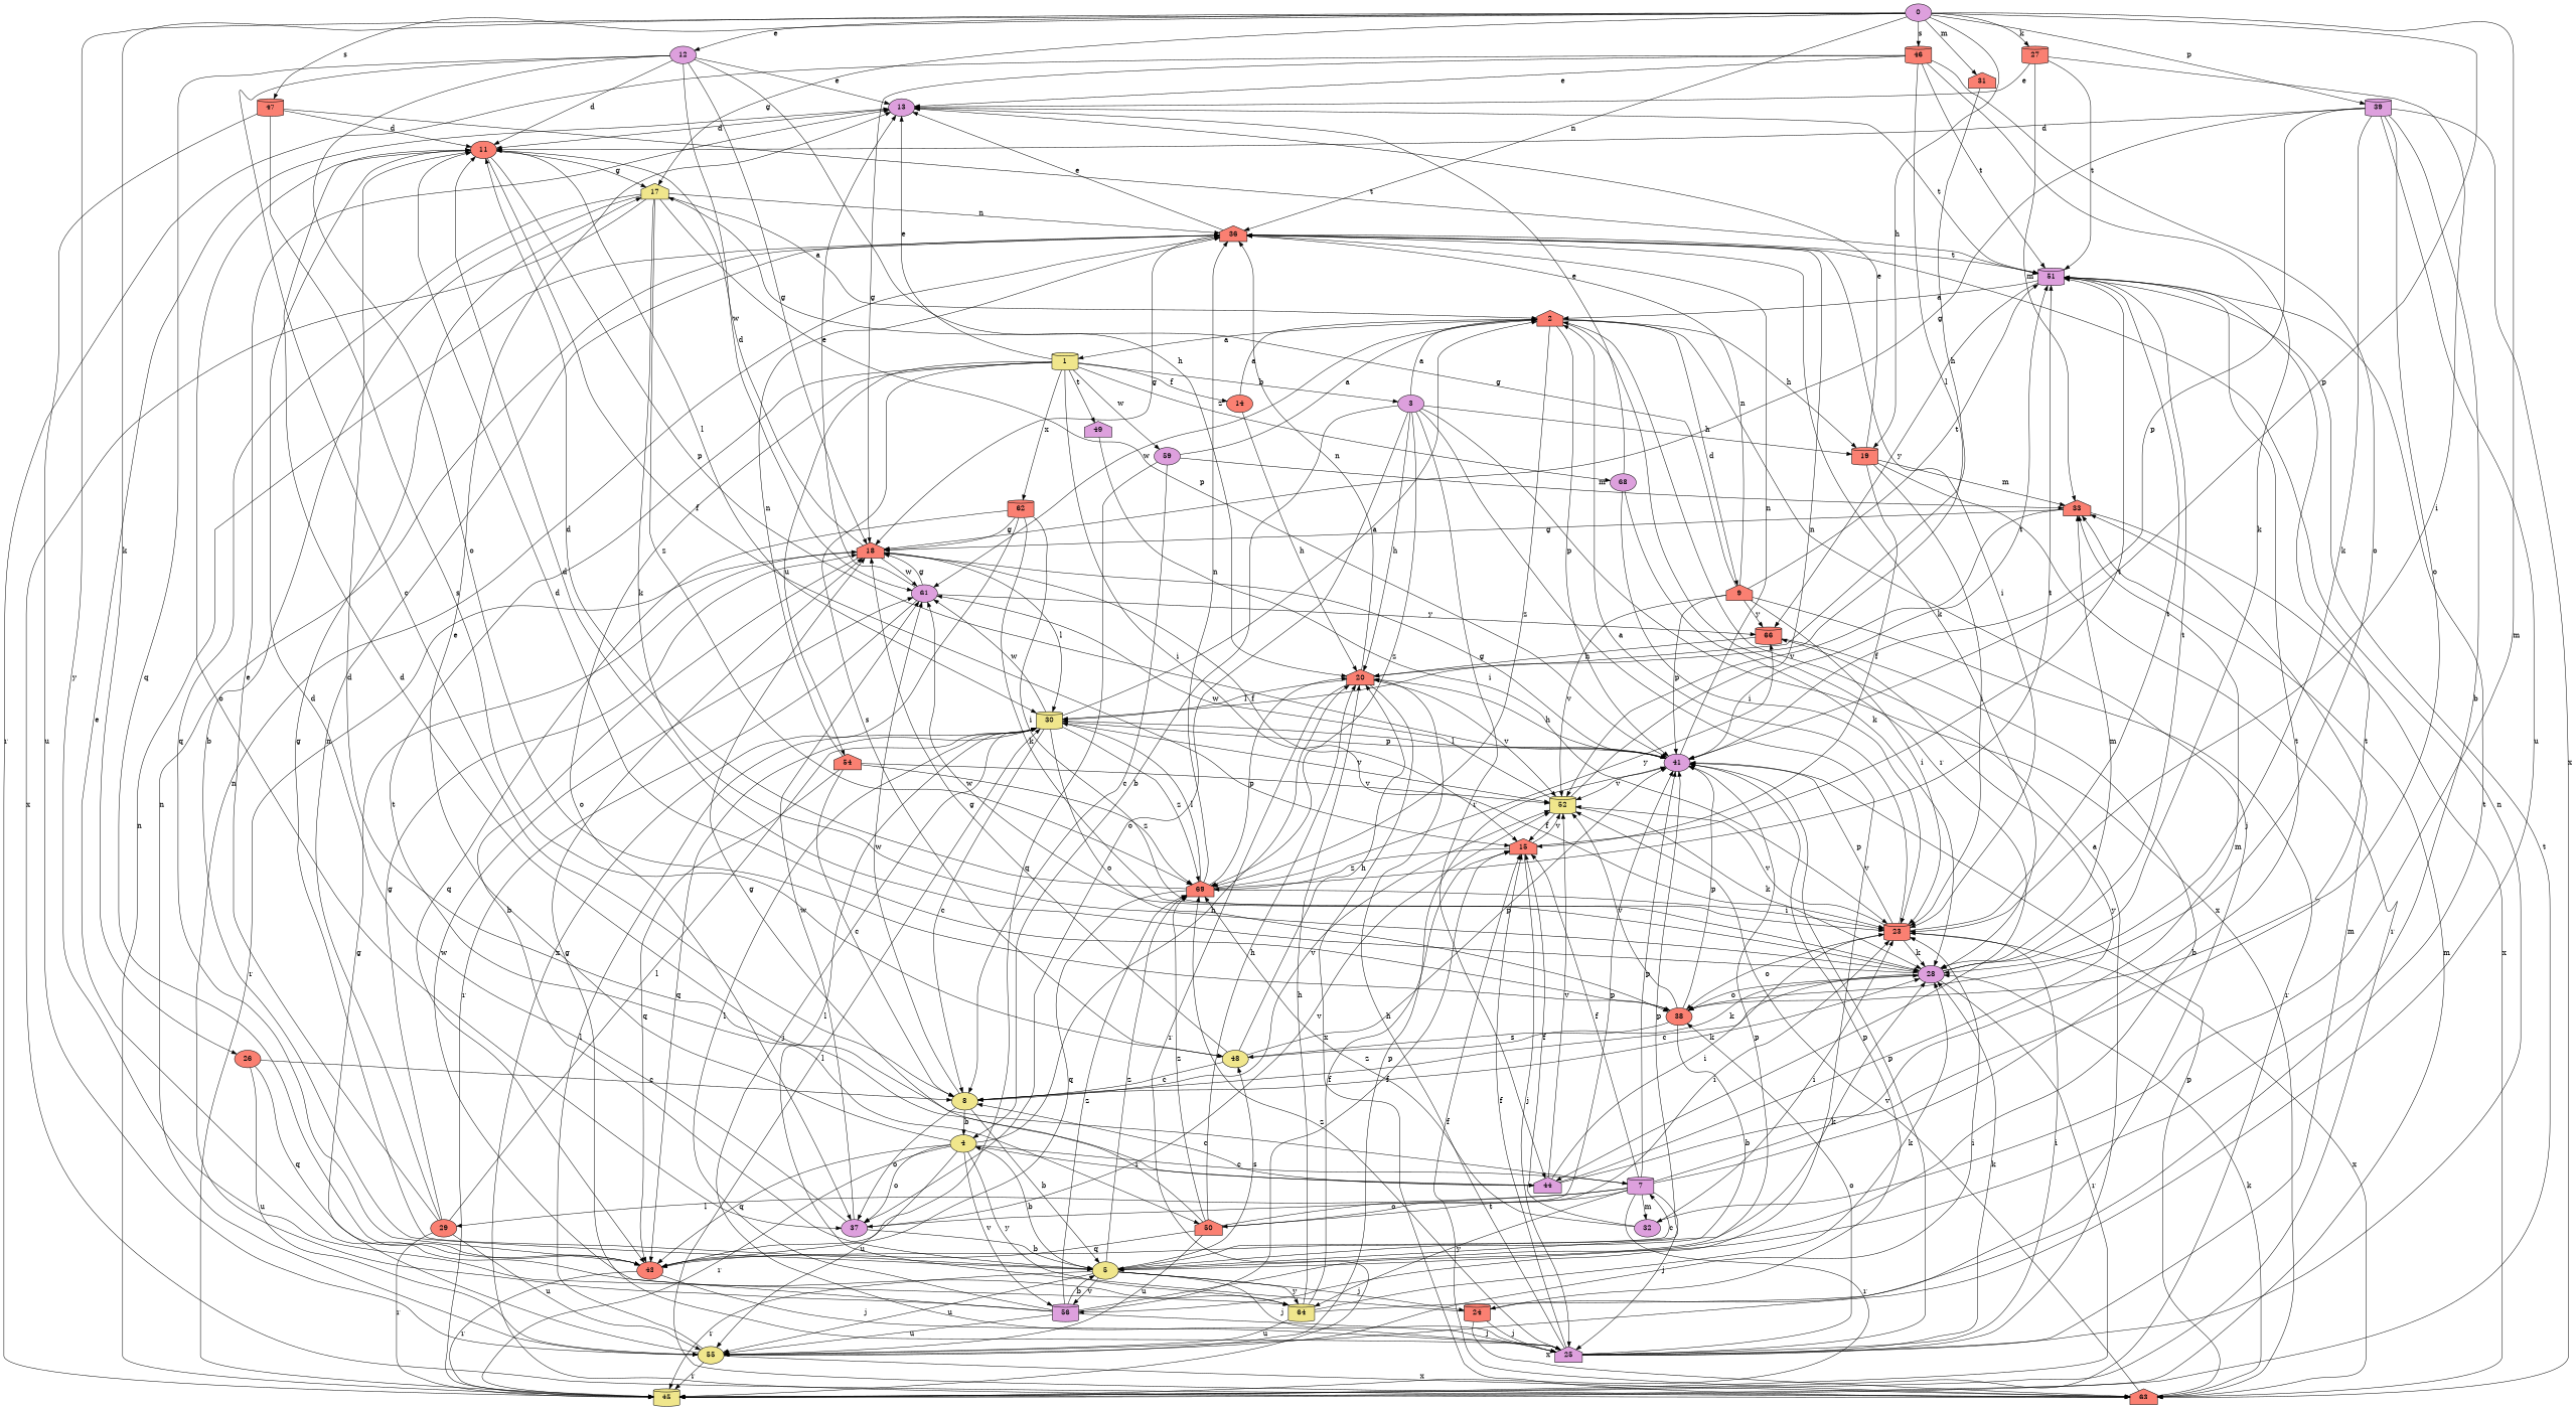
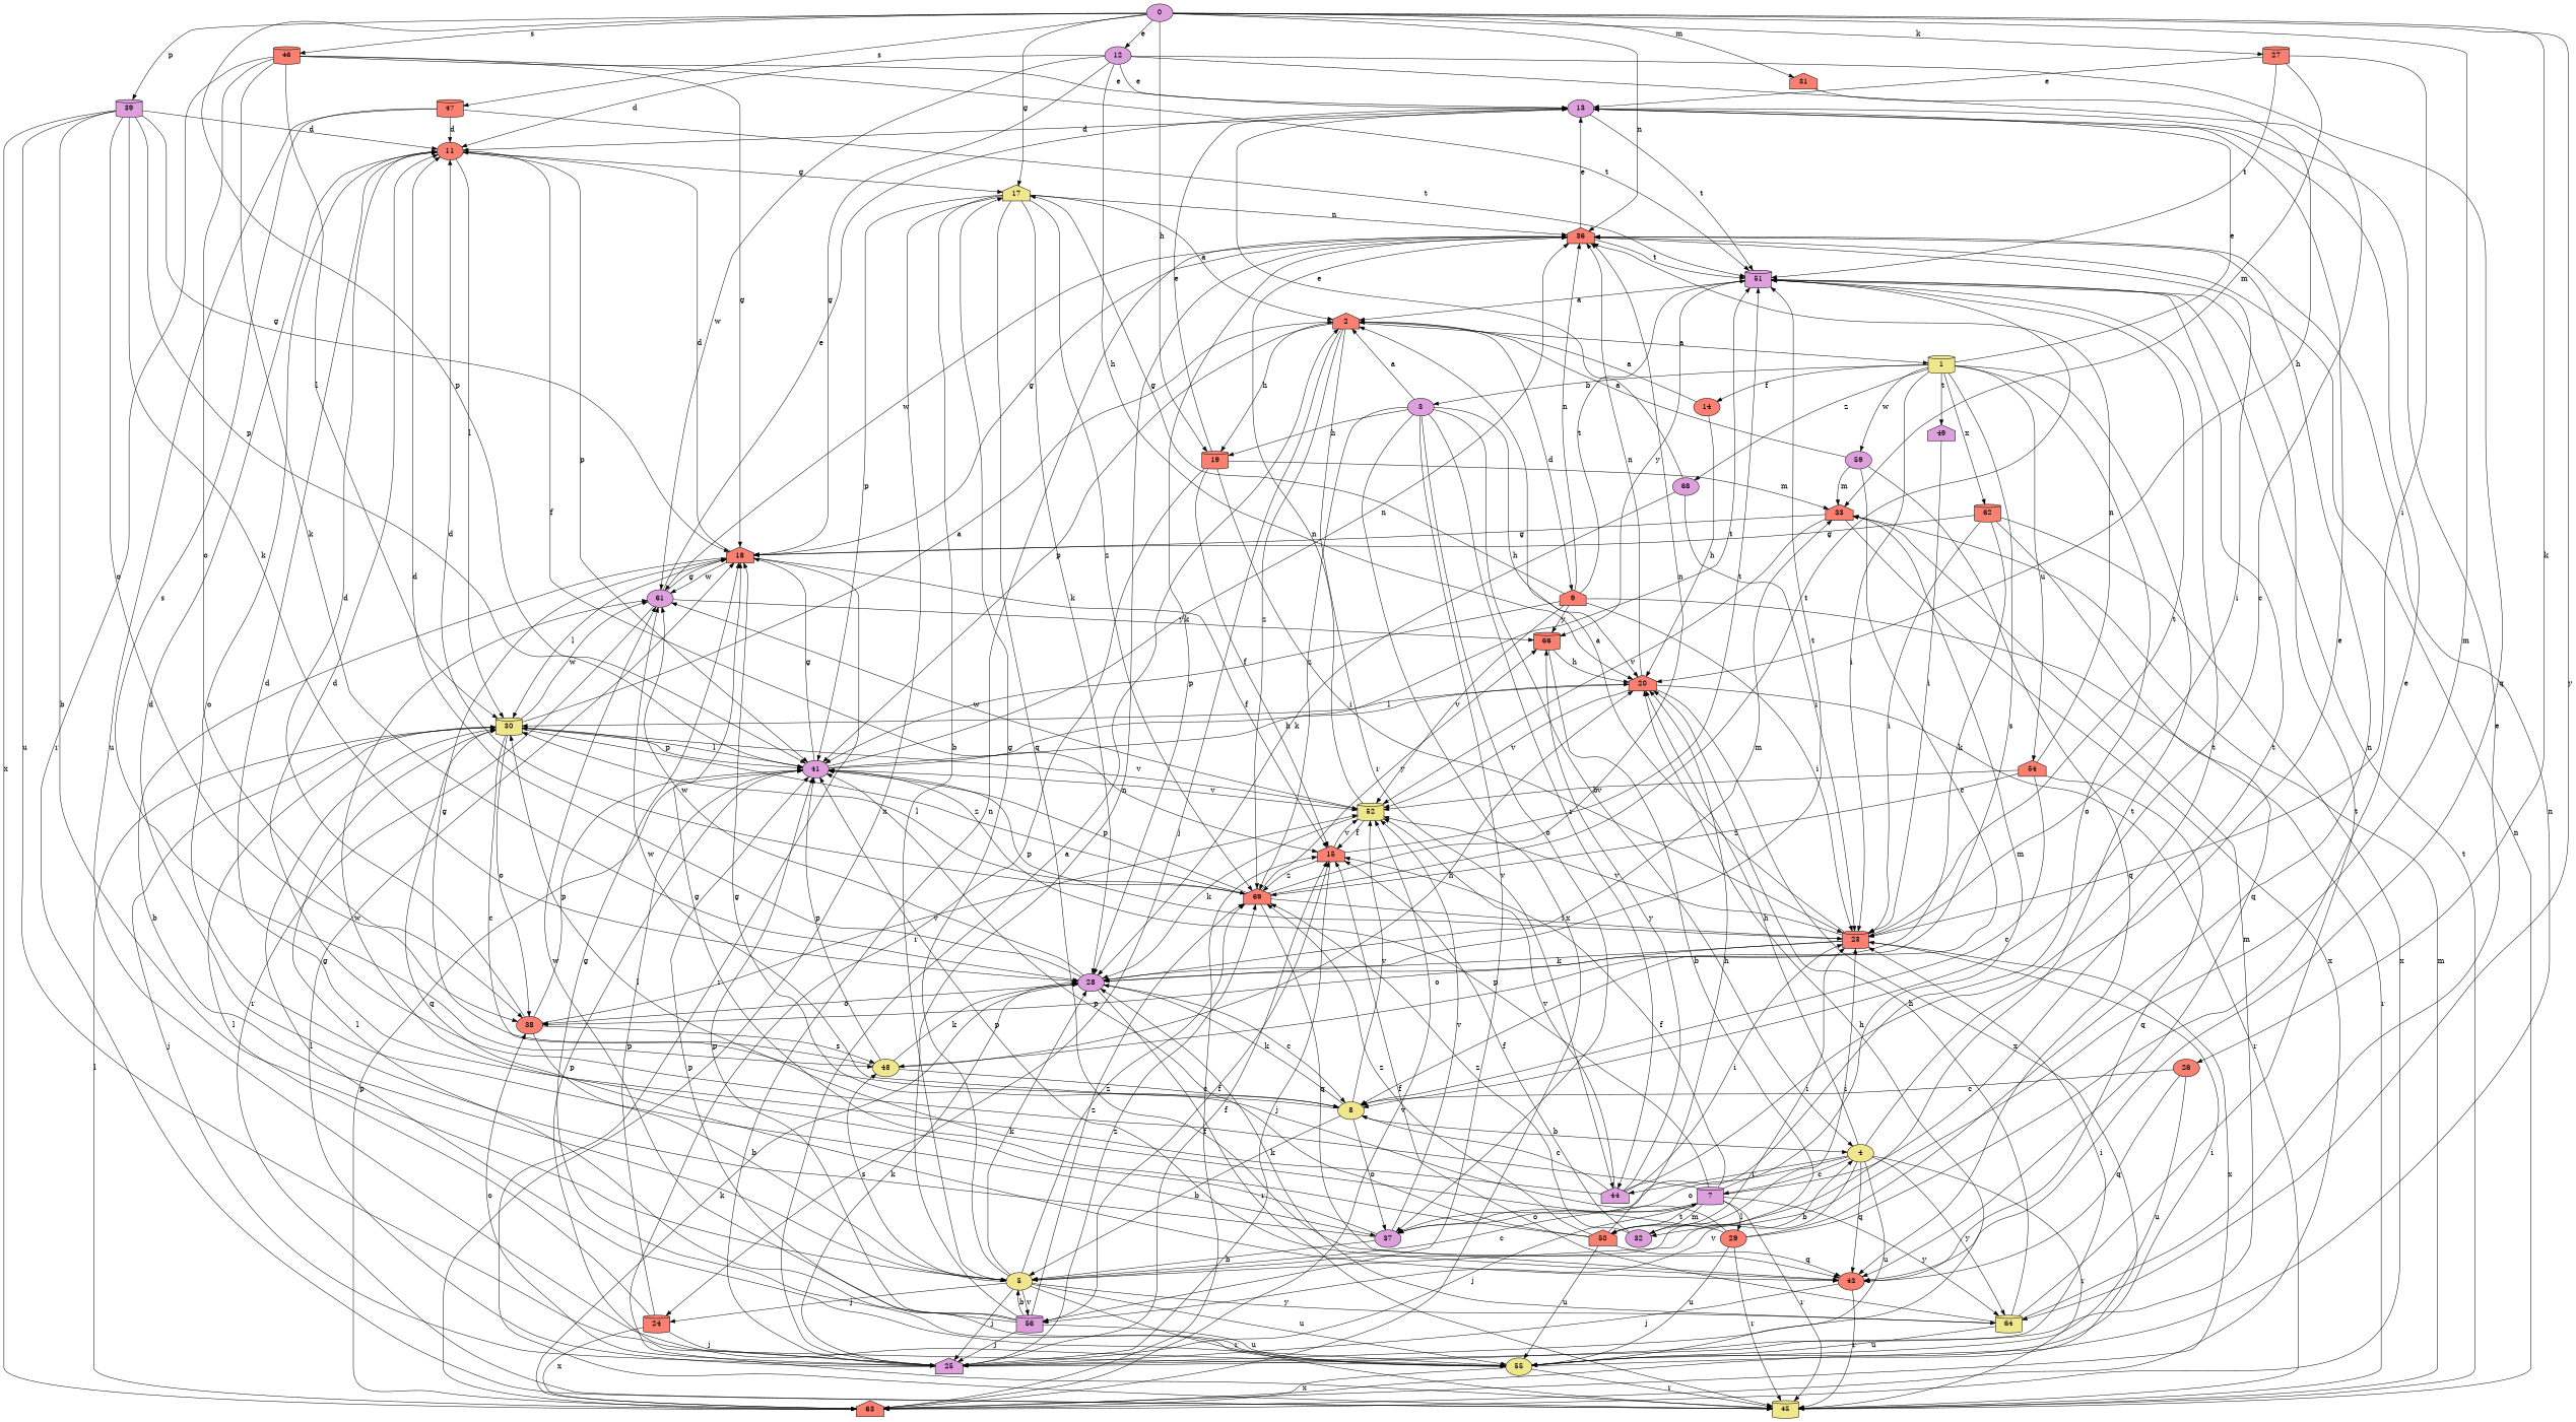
  strict digraph {
    node [fillcolor=salmon shape=ellipse style=filled]
    0 [fillcolor=plum]
    12 [fillcolor=plum]
    17 [fillcolor=khaki shape=house]
    19 [shape=cylinder]
    26
    27 [shape=cylinder]
    31 [shape=house]
    32 [fillcolor=plum]
    36 [shape=house]
    39 [fillcolor=plum shape=cylinder]
    41 [fillcolor=plum]
    46 [shape=cylinder]
    47 [shape=cylinder]
    64 [fillcolor=khaki shape=cylinder]
    13 [fillcolor=plum]
    61 [fillcolor=plum]
    20 [shape=house]
    43
    11
    8 [fillcolor=khaki]
    18 [shape=house]
    38
    2 [shape=house]
    69 [shape=house]
    63 [shape=house]
    5 [fillcolor=khaki]
    28 [fillcolor=plum]
    23 [shape=cylinder]
    45 [fillcolor=khaki shape=cylinder]
    15 [shape=house]
    33 [shape=house]
    55 [fillcolor=khaki]
    51 [fillcolor=plum shape=cylinder]
    n34 [fillcolor=khaki label=52 shape=cylinder]
    30 [fillcolor=khaki shape=cylinder]
    48 [fillcolor=khaki]
    1 [fillcolor=khaki shape=cylinder]
    3 [fillcolor=plum]
    14
    37 [fillcolor=plum]
    49 [fillcolor=plum shape=house]
    50 [shape=house]
    54 [shape=house]
    59 [fillcolor=plum]
    62 [shape=cylinder]
    68 [fillcolor=plum]
    44 [fillcolor=plum shape=house]
    4 [fillcolor=khaki]
    56 [fillcolor=plum shape=cylinder]
    9 [shape=house]
    24 [shape=cylinder]
    66 [shape=cylinder]
    25 [fillcolor=plum shape=house]
    7 [fillcolor=plum shape=cylinder]
    29
    0 -> 12 [label=e]
    0 -> 17 [label=g]
    0 -> 19 [label=h]
    0 -> 26 [label=k]
    0 -> 27 [label=k]
    0 -> 31 [label=m]
    0 -> 32 [label=m]
    0 -> 36 [label=n]
    0 -> 39 [label=p]
    0 -> 41 [label=p]
    0 -> 46 [label=s]
    0 -> 47 [label=s]
    0 -> 64 [label=y]
    12 -> 13 [label=e]
    12 -> 61 [label=w]
    12 -> 20 [label=h]
    12 -> 43 [label=q]
    12 -> 11 [label=d]
    12 -> 8 [label=c]
    12 -> 18 [label=g]
-   12 -> 38 [label=o]
    17 -> 36 [label=n]
    17 -> 41 [label=p]
    17 -> 43 [label=q]
    17 -> 2 [label=a]
    17 -> 69 [label=z]
    17 -> 63 [label=x]
    17 -> 5 [label=b]
    17 -> 28 [label=k]
    19 -> 13 [label=e]
    19 -> 23 [label=i]
    19 -> 45 [label=r]
    19 -> 15 [label=f]
    19 -> 33 [label=m]
    26 -> 43 [label=q]
    26 -> 8 [label=c]
    26 -> 55 [label=u]
    27 -> 13 [label=e]
    27 -> 23 [label=i]
    27 -> 33 [label=m]
    27 -> 51 [label=t]
    31 -> 20 [label=h]
    32 -> 69 [label=z]
    32 -> 23 [label=i]
    32 -> 15 [label=f]
    36 -> 13 [label=e]
    36 -> 18 [label=g]
    36 -> 28 [label=k]
    36 -> 23 [label=i]
    36 -> 51 [label=t]
    39 -> 41 [label=p]
    39 -> 11 [label=d]
    39 -> 18 [label=g]
    39 -> 38 [label=o]
    39 -> 63 [label=x]
    39 -> 5 [label=b]
    39 -> 28 [label=k]
    39 -> 55 [label=u]
    41 -> 36 [label=n]
    41 -> 20 [label=h]
    41 -> 18 [label=g]
    41 -> 51 [label=t]
    41 -> n34 [label=v]
    41 -> 30 [label=l]
    46 -> 13 [label=e]
    46 -> 18 [label=g]
    46 -> 38 [label=o]
    46 -> 28 [label=k]
    46 -> 45 [label=r]
    46 -> 51 [label=t]
    46 -> 30 [label=l]
    47 -> 11 [label=d]
    47 -> 55 [label=u]
    47 -> 51 [label=t]
    47 -> 48 [label=s]
    64 -> 13 [label=e]
    64 -> 20 [label=h]
    64 -> 28 [label=k]
    64 -> 15 [label=f]
    64 -> 55 [label=u]
    64 -> 51 [label=t]
    13 -> 11 [label=d]
    13 -> 51 [label=t]
    61 -> 13 [label=e]
    61 -> 18 [label=g]
    61 -> 45 [label=r]
    61 -> 66 [label=y]
    20 -> 36 [label=n]
    20 -> 63 [label=x]
    20 -> 45 [label=r]
    20 -> n34 [label=v]
    20 -> 30 [label=l]
    43 -> 41 [label=p]
    43 -> 45 [label=r]
    43 -> 25 [label=j]
    11 -> 17 [label=g]
    11 -> 41 [label=p]
    11 -> 15 [label=f]
    11 -> 30 [label=l]
    11 -> 37 [label=o]
    8 -> 61 [label=w]
    8 -> 5 [label=b]
    8 -> 28 [label=k]
    8 -> n34 [label=v]
    8 -> 37 [label=o]
    8 -> 4 [label=b]
    18 -> 61 [label=w]
    18 -> 11 [label=d]
    18 -> 5 [label=b]
    18 -> 45 [label=r]
    18 -> 15 [label=f]
    18 -> 30 [label=l]
    38 -> 41 [label=p]
    38 -> 11 [label=d]
    38 -> 5 [label=b]
    38 -> n34 [label=v]
    38 -> 48 [label=s]
    2 -> 19 [label=h]
    2 -> 41 [label=p]
-   2 -> 61 [label=w]
+   36 -> 61 [label=w]
    2 -> 69 [label=z]
    2 -> 1 [label=a]
    2 -> 44 [label=r]
    2 -> 9 [label=d]
    2 -> 24 [label=j]
    69 -> 36 [label=n]
-   69 -> 20 [label=p]
+   69 -> 41 [label=p]
    69 -> 43 [label=q]
    69 -> 11 [label=d]
    69 -> 23 [label=i]
    69 -> 51 [label=t]
    69 -> 30 [label=l]
    69 -> 66 [label=y]
    63 -> 41 [label=p]
    63 -> 28 [label=k]
    63 -> 15 [label=f]
    63 -> n34 [label=v]
    63 -> 30 [label=l]
    5 -> 17 [label=g]
    5 -> 64 [label=y]
    5 -> 69 [label=z]
    5 -> 28 [label=k]
    5 -> 45 [label=r]
    5 -> 55 [label=u]
    5 -> 48 [label=s]
    5 -> 4 [label=b]
    5 -> 56 [label=v]
    5 -> 24 [label=j]
    5 -> 25 [label=j]
    5 -> 7 [label=c]
    28 -> 61 [label=w]
    28 -> 11 [label=d]
    28 -> 8 [label=c]
    28 -> 38 [label=o]
    28 -> 45 [label=r]
    28 -> 33 [label=m]
    28 -> 51 [label=t]
    23 -> 41 [label=p]
    23 -> 38 [label=o]
    23 -> 2 [label=a]
    23 -> 63 [label=x]
    23 -> 28 [label=k]
    23 -> 51 [label=t]
    23 -> n34 [label=v]
    45 -> 36 [label=n]
    45 -> 33 [label=m]
    45 -> 51 [label=t]
    15 -> 69 [label=z]
    15 -> 51 [label=t]
    15 -> n34 [label=v]
    15 -> 25 [label=j]
    33 -> 18 [label=g]
    33 -> 63 [label=x]
    33 -> n34 [label=v]
    55 -> 36 [label=n]
    55 -> 41 [label=p]
    55 -> 18 [label=g]
    55 -> 63 [label=x]
    55 -> 23 [label=i]
    55 -> 45 [label=r]
    55 -> 30 [label=l]
    51 -> 2 [label=a]
    51 -> 66 [label=y]
    n34 -> 36 [label=n]
    n34 -> 61 [label=w]
    n34 -> 28 [label=k]
    n34 -> 15 [label=f]
    30 -> 41 [label=p]
    30 -> 61 [label=w]
    30 -> 43 [label=q]
    30 -> 8 [label=c]
    30 -> 38 [label=o]
    30 -> 2 [label=a]
    30 -> 69 [label=z]
    30 -> n34 [label=v]
    30 -> 25 [label=j]
    48 -> 41 [label=p]
    48 -> 20 [label=h]
    48 -> 8 [label=c]
    48 -> 18 [label=g]
    48 -> 28 [label=k]
    1 -> 13 [label=e]
    1 -> 23 [label=i]
    1 -> 48 [label=s]
    1 -> 3 [label=b]
    1 -> 14 [label=f]
    1 -> 37 [label=o]
    1 -> 49 [label=t]
    1 -> 50 [label=t]
    1 -> 54 [label=u]
    1 -> 59 [label=w]
    1 -> 62 [label=x]
    1 -> 68 [label=z]
    3 -> 19 [label=h]
    3 -> 20 [label=h]
    3 -> 2 [label=a]
    3 -> 69 [label=z]
    3 -> 63 [label=x]
    3 -> 37 [label=o]
    3 -> 44 [label=r]
    3 -> 4 [label=b]
    3 -> 56 [label=v]
    14 -> 20 [label=h]
    14 -> 2 [label=a]
    37 -> 61 [label=w]
    37 -> 11 [label=d]
    37 -> 5 [label=b]
    37 -> n34 [label=v]
    49 -> 23 [label=i]
    50 -> 41 [label=p]
    50 -> 20 [label=h]
    50 -> 43 [label=q]
    50 -> 18 [label=g]
    50 -> 69 [label=z]
    50 -> 23 [label=i]
    50 -> 55 [label=u]
    54 -> 36 [label=n]
    54 -> 43 [label=q]
    54 -> 8 [label=c]
    54 -> 69 [label=z]
    54 -> n34 [label=v]
    59 -> 43 [label=q]
    59 -> 8 [label=c]
    59 -> 2 [label=a]
    59 -> 33 [label=m]
    62 -> 43 [label=q]
    62 -> 18 [label=g]
    62 -> 63 [label=x]
    62 -> 28 [label=k]
    62 -> 23 [label=i]
    68 -> 13 [label=e]
    68 -> 28 [label=k]
    68 -> 23 [label=i]
    44 -> 11 [label=d]
    44 -> 8 [label=c]
    44 -> 23 [label=i]
    44 -> 51 [label=t]
    44 -> n34 [label=v]
    44 -> 66 [label=y]
    4 -> 64 [label=y]
    4 -> 13 [label=e]
    4 -> 20 [label=h]
    4 -> 43 [label=q]
    4 -> 45 [label=r]
    4 -> 55 [label=u]
    4 -> 37 [label=o]
    4 -> 44 [label=r]
    4 -> 56 [label=v]
    4 -> 7 [label=c]
    56 -> 36 [label=n]
    56 -> 41 [label=p]
    56 -> 61 [label=w]
    56 -> 69 [label=z]
    56 -> 5 [label=b]
    56 -> 15 [label=f]
    56 -> 55 [label=u]
    56 -> 30 [label=l]
    56 -> 25 [label=j]
    9 -> 17 [label=g]
    9 -> 36 [label=n]
    9 -> 41 [label=p]
    9 -> 23 [label=i]
    9 -> 45 [label=r]
    9 -> 51 [label=t]
    9 -> n34 [label=v]
    9 -> 66 [label=y]
    24 -> 41 [label=p]
    24 -> 63 [label=x]
    24 -> 30 [label=l]
    24 -> 25 [label=j]
    66 -> 20 [label=h]
    66 -> 5 [label=b]
    25 -> 36 [label=n]
    25 -> 41 [label=p]
    25 -> 20 [label=h]
    25 -> 18 [label=g]
    25 -> 38 [label=o]
    25 -> 2 [label=a]
    25 -> 69 [label=z]
    25 -> 28 [label=k]
    25 -> 23 [label=i]
    25 -> 15 [label=f]
    25 -> 33 [label=m]
    7 -> 32 [label=m]
    7 -> 41 [label=p]
    7 -> 64 [label=y]
    7 -> 11 [label=d]
    7 -> 45 [label=r]
    7 -> 15 [label=f]
    7 -> 33 [label=m]
    7 -> 51 [label=t]
    7 -> 37 [label=o]
    7 -> 50 [label=t]
    7 -> 25 [label=j]
    7 -> 29 [label=l]
    29 -> 36 [label=n]
    29 -> 13 [label=e]
    29 -> 18 [label=g]
    29 -> 45 [label=r]
    29 -> 55 [label=u]
    29 -> 30 [label=l]
  }
